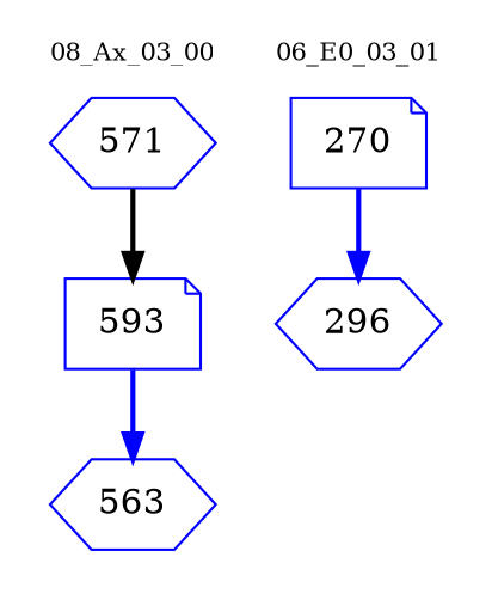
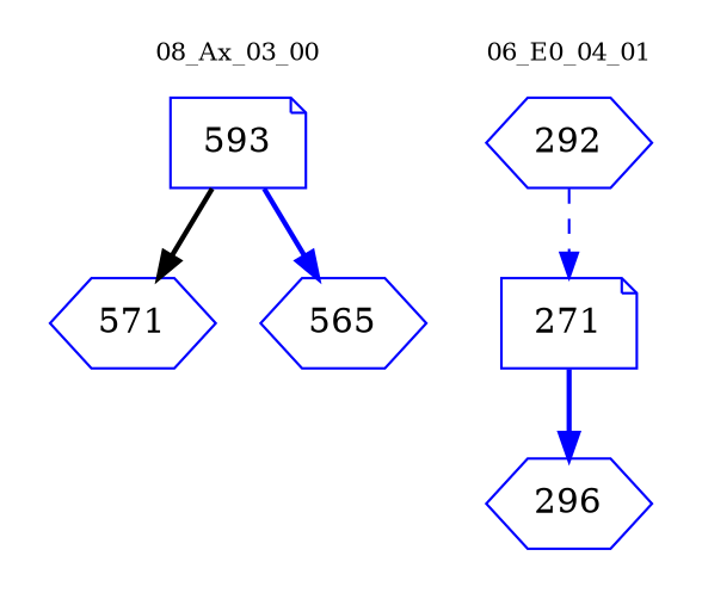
  digraph {
    node [color=blue shape=hexagon]
    edge [color=blue style=bold]
    n1 [label=571]
-   n2 [label=563]
+   n2 [label=565]
    n3 [label=593 shape=note]
-   n5 [label=270 shape=note]
+   n4 [label=292]
+   n5 [label=271 shape=note]
    n6 [label=296]
    subgraph cluster_1 {
      color=white
      fontsize=10
      label="08_Ax_03_00"
      n1
      n2
      n3
    }
    subgraph cluster_2 {
      color=white
      fontsize=10
-     label="06_E0_03_01"
+     label="06_E0_04_01"
+     n4
      n5
      n6
    }
-   n1 -> n3 [color=black]
+   n3 -> n1 [color=black]
    n3 -> n2
+   n4 -> n5 [style=dashed]
    n5 -> n6
  }
